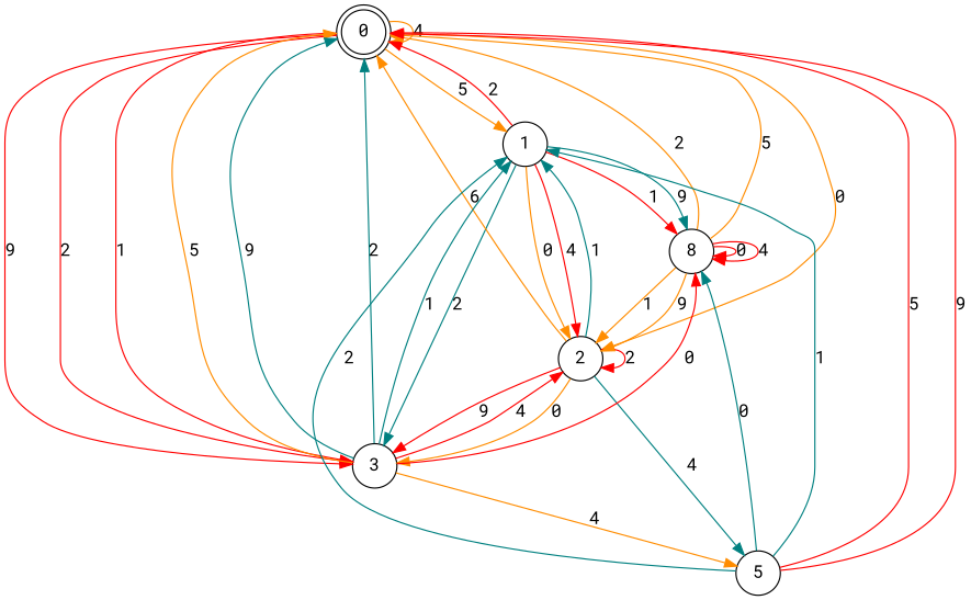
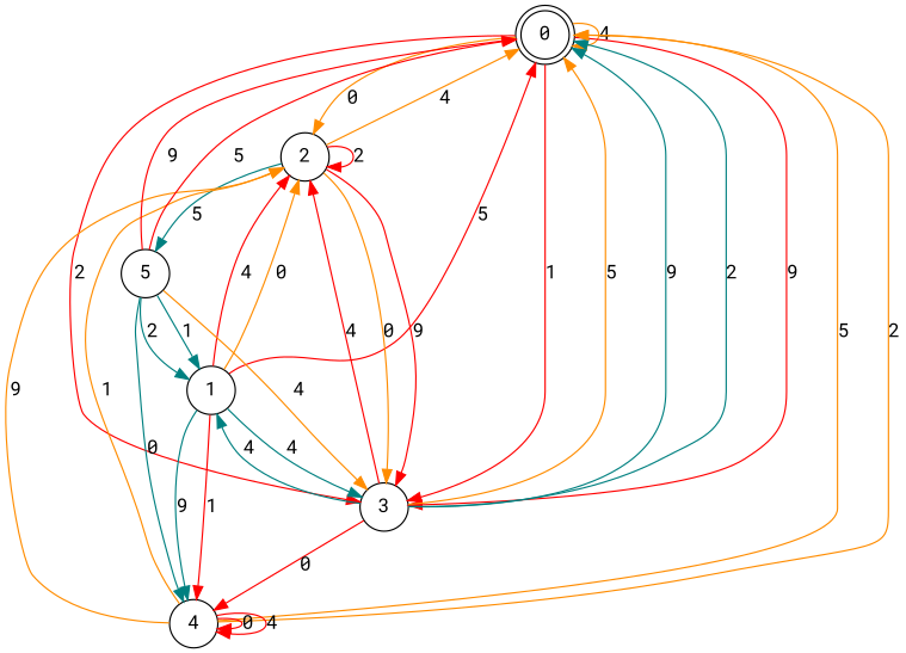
  digraph {
    fontname="Roboto Mono"
    node [fontname="Roboto Mono" shape=circle]
    edge [color=red fontname="Roboto Mono"]
    n1 [label=0 shape=doublecircle]
    n2 [label=1]
    n3 [label=2]
    n4 [label=3]
-   n5 [label=8]
+   n5 [label=4]
    n6 [label=5]
    n1 -> n1 [color=darkorange label=4]
-   n1 -> n2 [color=darkorange label=5]
    n1 -> n3 [color=darkorange label=0]
    n1 -> n4 [label=9]
    n1 -> n4 [label=2]
    n1 -> n4 [label=1]
-   n2 -> n1 [label=2]
+   n2 -> n1 [label=5]
    n2 -> n3 [color=darkorange label=0]
    n2 -> n3 [label=4]
-   n2 -> n4 [color=teal label=2]
+   n2 -> n4 [color=teal label=4]
    n2 -> n5 [color=teal label=9]
    n2 -> n5 [label=1]
-   n3 -> n1 [color=darkorange label=6]
-   n3 -> n2 [color=teal label=1]
+   n3 -> n1 [color=darkorange label=4]
    n3 -> n3 [label=2]
    n3 -> n4 [color=darkorange label=0]
    n3 -> n4 [label=9]
-   n3 -> n6 [color=teal label=4]
+   n3 -> n6 [color=teal label=5]
    n4 -> n1 [color=darkorange label=5]
    n4 -> n1 [color=teal label=9]
    n4 -> n1 [color=teal label=2]
-   n4 -> n2 [color=teal label=1]
+   n4 -> n2 [color=teal label=4]
    n4 -> n3 [label=4]
    n4 -> n5 [label=0]
    n5 -> n1 [color=darkorange label=5]
    n5 -> n1 [color=darkorange label=2]
    n5 -> n3 [color=darkorange label=9]
    n5 -> n3 [color=darkorange label=1]
    n5 -> n5 [label=0]
    n5 -> n5 [label=4]
    n6 -> n1 [label=5]
    n6 -> n1 [label=9]
    n6 -> n2 [color=teal label=2]
    n6 -> n2 [color=teal label=1]
-   n4 -> n6 [color=darkorange label=4]
+   n6 -> n4 [color=darkorange label=4]
    n6 -> n5 [color=teal label=0]
  }
